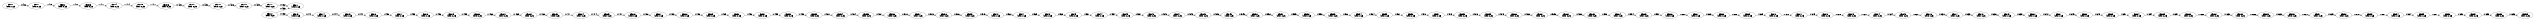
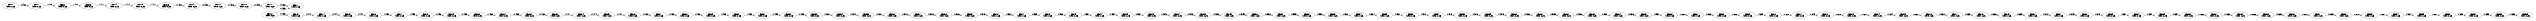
  digraph {
    rankdir=LR
    n1 [label="T5800\n load: 0.25"]
    n2 [label="T5801\n load: 0.25"]
    n3 [label="T5802\n load: 0.25"]
    n4 [label="T5803\n load: 0.25"]
    n5 [label="T5804\n load: 0.25"]
    n6 [label="T5805\n load: 0.25"]
    n7 [label="T5806\n load: 0.25"]
    n8 [label="T5807\n load: 0.25"]
    n9 [label="T5808\n load: 0.25"]
    n10 [label="T5809\n load: 0.25"]
    n11 [label="T5810\n load: 0.25"]
    n12 [label="T5811\n load: 0.25"]
    n13 [label="T5812\n load: 0.25"]
    n14 [label="T5813\n load: 0.25"]
    n15 [label="T5814\n load: 0.25"]
    n16 [label="T5815\n load: 0.25"]
    n17 [label="T5816\n load: 0.25"]
    n18 [label="T5817\n load: 0.25"]
    n19 [label="T5818\n load: 0.25"]
    n20 [label="T5819\n load: 0.25"]
    n21 [label="T5820\n load: 0.25"]
    n22 [label="T5821\n load: 0.25"]
    n23 [label="T5822\n load: 0.25"]
    n24 [label="T5823\n load: 0.25"]
    n25 [label="T5824\n load: 0.25"]
    n26 [label="T5825\n load: 0.25"]
    n27 [label="T5826\n load: 0.25"]
    n28 [label="T5827\n load: 0.25"]
    n29 [label="T5828\n load: 0.25"]
    n30 [label="T5829\n load: 0.25"]
    n31 [label="T5830\n load: 0.25"]
    n32 [label="T5831\n load: 0.25"]
    n33 [label="T5832\n load: 0.25"]
    n34 [label="T5833\n load: 0.25"]
    n35 [label="T5834\n load: 0.25"]
    n36 [label="T5835\n load: 0.25"]
    n37 [label="T5836\n load: 0.25"]
    n38 [label="T5837\n load: 0.25"]
    n39 [label="T5838\n load: 0.25"]
    n40 [label="T5839\n load: 0.25"]
    n41 [label="T5840\n load: 0.25"]
    n42 [label="T5841\n load: 0.25"]
    n43 [label="T5842\n load: 0.25"]
    n44 [label="T5843\n load: 0.25"]
    n45 [label="T5844\n load: 0.25"]
    n46 [label="T5845\n load: 0.25"]
    n47 [label="T5846\n load: 0.25"]
    n48 [label="T5847\n load: 0.25"]
    n49 [label="T5848\n load: 0.25"]
    n50 [label="T5849\n load: 0.25"]
    n51 [label="T5850\n load: 0.25"]
    n52 [label="T5851\n load: 0.25"]
    n53 [label="T5852\n load: 0.25"]
    n54 [label="T5853\n load: 0.25"]
    n55 [label="T5854\n load: 0.25"]
    n56 [label="T5855\n load: 0.25"]
    n57 [label="T5856\n load: 0.25"]
    n58 [label="T5857\n load: 0.25"]
    n59 [label="T5858\n load: 0.25"]
    n60 [label="T5859\n load: 0.25"]
    n61 [label="T5860\n load: 0.25"]
    n62 [label="T5861\n load: 0.25"]
    n63 [label="T5862\n load: 0.25"]
    n64 [label="T5863\n load: 0.25"]
    n65 [label="T5864\n load: 0.25"]
    n66 [label="T5865\n load: 0.25"]
    n67 [label="T5866\n load: 0.25"]
    n68 [label="T5867\n load: 0.25"]
    n69 [label="T5868\n load: 0.25"]
    n70 [label="T5869\n load: 0.25"]
    n71 [label="T5870\n load: 0.25"]
    n72 [label="T5871\n load: 0.25"]
    n73 [label="T5872\n load: 0.25"]
    n74 [label="T5873\n load: 0.25"]
    n75 [label="T5874\n load: 0.25"]
    n76 [label="T5875\n load: 0.25"]
    n77 [label="T5876\n load: 0.25"]
    n78 [label="T5877\n load: 0.25"]
    n79 [label="T5878\n load: 0.25"]
    n80 [label="T5879\n load: 0.25"]
    n81 [label="T5880\n load: 0.25"]
    n82 [label="T5881\n load: 0.25"]
    n83 [label="T5882\n load: 0.25"]
    n84 [label="T5883\n load: 0.25"]
    n85 [label="T5884\n load: 0.25"]
    n86 [label="T5885\n load: 0.25"]
    n87 [label="T5886\n load: 0.25"]
    n88 [label="T5887\n load: 0.25"]
    n89 [label="T5888\n load: 0.25"]
    n90 [label="T5889\n load: 0.25"]
    n91 [label="T5890\n load: 0.25"]
    n92 [label="T5891\n load: 0.25"]
    n93 [label="T5892\n load: 0.25"]
    n94 [label="T5893\n load: 0.25"]
    n95 [label="T5894\n load: 0.25"]
    n96 [label="T5895\n load: 0.25"]
    n97 [label="T5896\n load: 0.25"]
    n98 [label="T5897\n load: 0.25"]
    n99 [label="T5898\n load: 0.25"]
    n100 [label="T5899\n load: 0.25"]
    n1 -> n2 [label=17402]
    n2 -> n3 [label=17405]
    n3 -> n4 [label=17408]
    n4 -> n5 [label=17411]
    n5 -> n6 [label=17414]
    n6 -> n7 [label=17417]
    n7 -> n8 [label=17420]
    n8 -> n9 [label=17423]
    n9 -> n10 [label=17426]
    n10 -> n11 [label=17429]
    n11 -> n12 [label=17432]
    n13 -> n12 [label=17435]
    n13 -> n14 [label=17438]
    n14 -> n15 [label=17441]
    n15 -> n16 [label=17444]
    n16 -> n17 [label=17447]
    n17 -> n18 [label=17450]
    n18 -> n19 [label=17453]
    n19 -> n20 [label=17456]
    n20 -> n21 [label=17459]
    n21 -> n22 [label=17462]
    n22 -> n23 [label=17465]
    n23 -> n24 [label=17468]
    n24 -> n25 [label=17471]
    n25 -> n26 [label=17474]
    n26 -> n27 [label=17477]
    n27 -> n28 [label=17480]
    n28 -> n29 [label=17483]
    n29 -> n30 [label=17486]
    n30 -> n31 [label=17489]
    n31 -> n32 [label=17492]
    n32 -> n33 [label=17495]
    n33 -> n34 [label=17498]
    n34 -> n35 [label=17501]
    n35 -> n36 [label=17504]
    n36 -> n37 [label=17507]
    n37 -> n38 [label=17510]
    n38 -> n39 [label=17513]
    n39 -> n40 [label=17516]
    n40 -> n41 [label=17519]
    n41 -> n42 [label=17522]
    n42 -> n43 [label=17525]
    n43 -> n44 [label=17528]
    n44 -> n45 [label=17531]
    n45 -> n46 [label=17534]
    n46 -> n47 [label=17537]
    n47 -> n48 [label=17540]
    n48 -> n49 [label=17543]
    n49 -> n50 [label=17546]
    n50 -> n51 [label=17549]
    n51 -> n52 [label=17552]
    n52 -> n53 [label=17555]
    n53 -> n54 [label=17558]
    n54 -> n55 [label=17561]
    n55 -> n56 [label=17564]
    n56 -> n57 [label=17567]
    n57 -> n58 [label=17570]
    n58 -> n59 [label=17573]
    n59 -> n60 [label=17576]
    n60 -> n61 [label=17579]
    n61 -> n62 [label=17582]
    n62 -> n63 [label=17585]
    n63 -> n64 [label=17588]
    n64 -> n65 [label=17591]
-   n65 -> n66 [label=17594]
+   n65 -> n66 [label=17696]
    n66 -> n67 [label=17597]
    n67 -> n68 [label=17600]
    n68 -> n69 [label=17603]
    n69 -> n70 [label=17606]
    n70 -> n71 [label=17609]
    n71 -> n72 [label=17612]
    n72 -> n73 [label=17615]
    n73 -> n74 [label=17618]
    n74 -> n75 [label=17621]
    n75 -> n76 [label=17624]
    n76 -> n77 [label=17627]
    n77 -> n78 [label=17630]
    n78 -> n79 [label=17633]
    n79 -> n80 [label=17636]
    n80 -> n81 [label=17639]
    n81 -> n82 [label=17642]
    n82 -> n83 [label=17645]
    n83 -> n84 [label=17648]
    n84 -> n85 [label=17651]
    n85 -> n86 [label=17654]
    n86 -> n87 [label=17657]
    n87 -> n88 [label=17660]
    n88 -> n89 [label=17663]
    n89 -> n90 [label=17666]
    n90 -> n91 [label=17669]
    n91 -> n92 [label=17672]
    n92 -> n93 [label=17675]
    n93 -> n94 [label=17678]
    n94 -> n95 [label=17681]
    n95 -> n96 [label=17684]
    n96 -> n97 [label=17687]
    n97 -> n98 [label=17690]
    n98 -> n99 [label=17693]
    n99 -> n100 [label=17696]
  }
